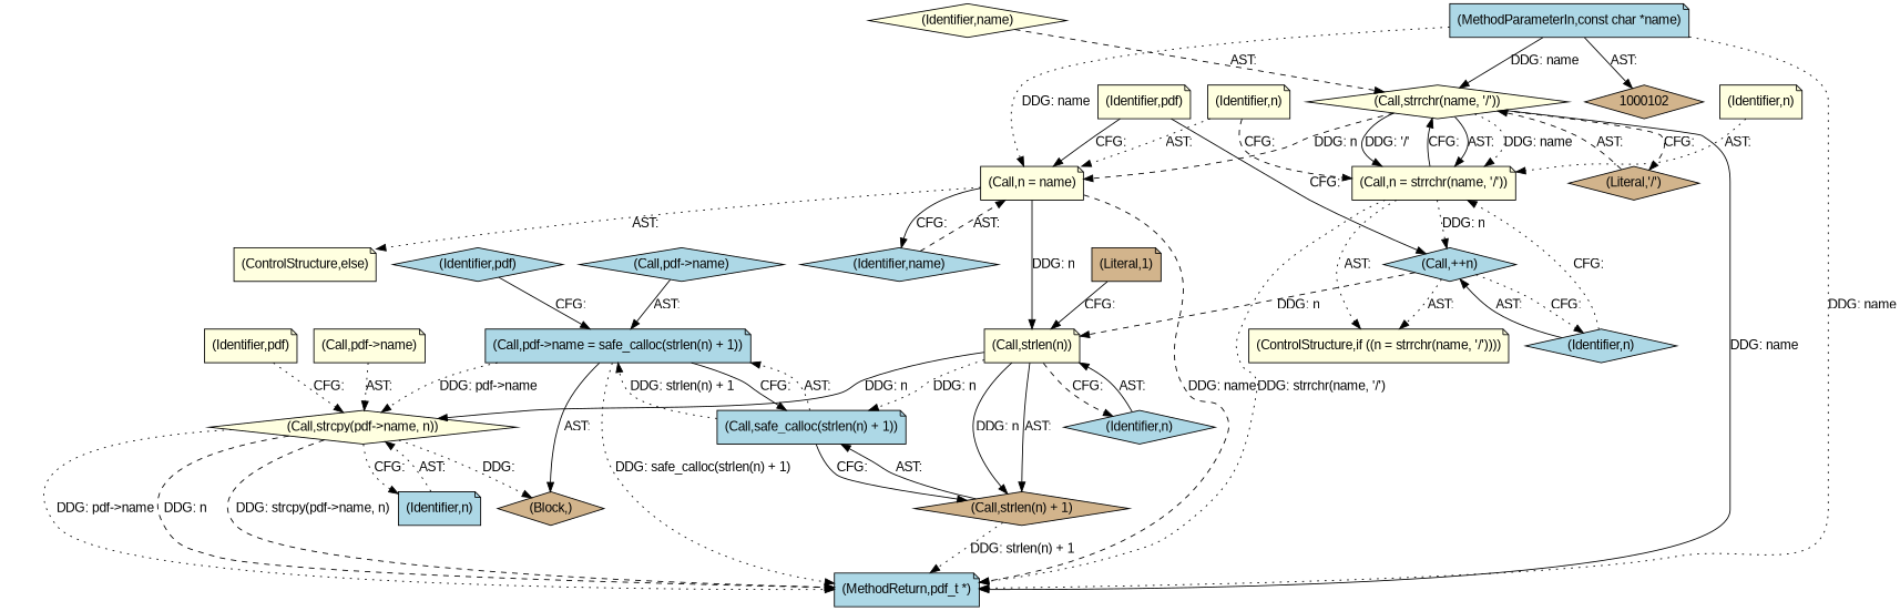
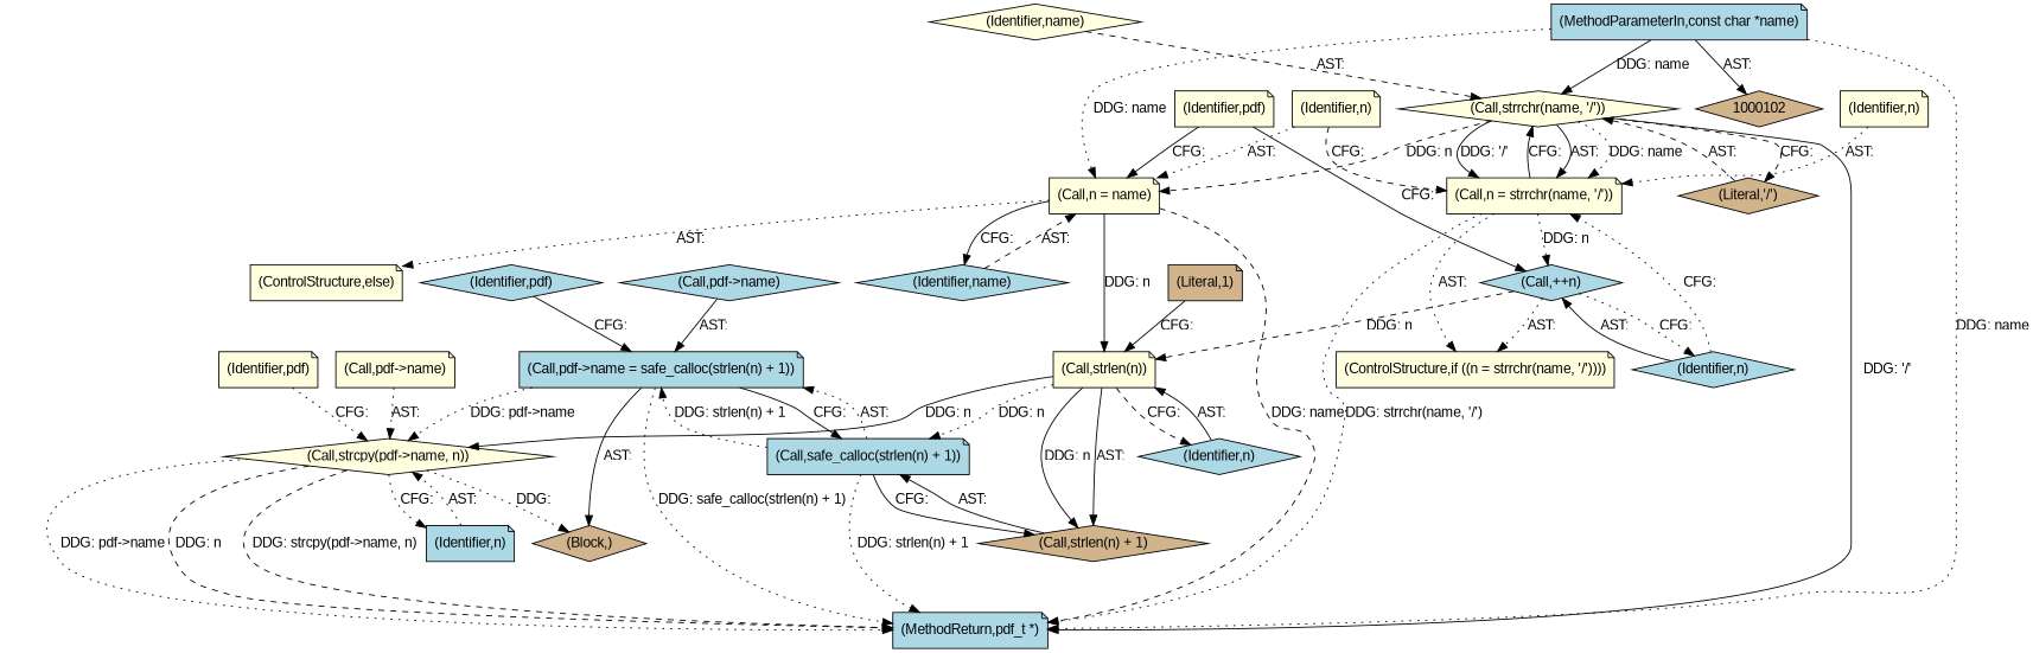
  digraph {
    fontname="Liberation Sans"
    node [fillcolor=lightyellow fontname="Liberation Sans" shape=note style=filled]
    edge [fontname="Liberation Sans" style=dotted]
    n1 [label="(Call,strcpy(pdf->name, n))" shape=diamond]
    n2 [fillcolor=lightblue label="(MethodReturn,pdf_t *)"]
    n3 [fillcolor=lightblue label="(Identifier,n)"]
    n4 [fillcolor=tan label="(Block,)" shape=diamond]
    n5 [fillcolor=lightblue label="(Call,pdf->name = safe_calloc(strlen(n) + 1))"]
    n6 [fillcolor=lightblue label="(Call,safe_calloc(strlen(n) + 1))"]
    n7 [fillcolor=tan label="(Call,strlen(n) + 1)" shape=diamond]
    n8 [label="(Call,strlen(n))"]
    n9 [fillcolor=lightblue label="(Identifier,n)" shape=diamond]
    n10 [label="(Call,n = name)"]
    n11 [label="(ControlStructure,else)"]
    n12 [fillcolor=lightblue label="(Identifier,name)" shape=diamond]
    n13 [label="(Call,strrchr(name, '/'))" shape=diamond]
    n14 [label="(Call,n = strrchr(name, '/'))"]
    n15 [fillcolor=tan label="(Literal,'/')" shape=diamond]
    n16 [fillcolor=lightblue label="(Call,++n)" shape=diamond]
    n17 [label="(ControlStructure,if ((n = strrchr(name, '/'))))"]
    n18 [fillcolor=lightblue label="(MethodParameterIn,const char *name)"]
    1000102 [fillcolor=tan shape=diamond]
    n20 [fillcolor=lightblue label="(Identifier,n)" shape=diamond]
    n21 [label="(Identifier,pdf)"]
    n22 [label="(Call,pdf->name)"]
    n23 [fillcolor=lightblue label="(Identifier,pdf)" shape=diamond]
    n24 [label="(Identifier,n)"]
    n25 [label="(Identifier,pdf)"]
    n26 [fillcolor=tan label="(Literal,1)"]
    n27 [label="(Identifier,name)" shape=diamond]
    n28 [fillcolor=lightblue label="(Call,pdf->name)" shape=diamond]
    n29 [label="(Identifier,n)"]
    n1 -> n2 [label="DDG: n" style=dashed]
    n1 -> n2 [label="DDG: strcpy(pdf->name, n)" style=dashed]
    n1 -> n2 [label="DDG: pdf->name"]
    n1 -> n3 [label="CFG: "]
    n1 -> n4 [label="DDG: "]
    n3 -> n1 [label="AST: "]
    n5 -> n1 [label="DDG: pdf->name"]
    n5 -> n2 [label="DDG: safe_calloc(strlen(n) + 1)"]
    n5 -> n4 [label="AST: " style=solid]
    n5 -> n6 [label="CFG: " style=solid]
-   n7 -> n2 [label="DDG: strlen(n) + 1"]
+   n6 -> n2 [label="DDG: strlen(n) + 1"]
    n6 -> n5 [label="AST: "]
    n6 -> n5 [label="DDG: strlen(n) + 1"]
    n6 -> n7 [label="CFG: " style=solid]
    n7 -> n6 [label="AST: " style=solid]
    n8 -> n1 [label="DDG: n" style=solid]
    n8 -> n6 [label="DDG: n"]
    n8 -> n7 [label="AST: " style=solid]
    n8 -> n7 [label="DDG: n" style=solid]
    n8 -> n9 [label="CFG: " style=dashed]
    n9 -> n8 [label="AST: " style=solid]
    n10 -> n2 [label="DDG: name" style=dashed]
    n10 -> n8 [label="DDG: n" style=solid]
    n10 -> n11 [label="AST: "]
    n10 -> n12 [label="CFG: " style=solid]
    n12 -> n10 [label="AST: " style=dashed]
-   n13 -> n2 [label="DDG: name" style=solid]
+   n13 -> n2 [label="DDG: '/'" style=solid]
    n13 -> n10 [label="DDG: n" style=dashed]
    n13 -> n14 [label="AST: " style=solid]
    n13 -> n14 [label="DDG: name"]
    n13 -> n14 [label="DDG: '/'" style=solid]
    n13 -> n15 [label="CFG: " style=dashed]
    n14 -> n2 [label="DDG: strrchr(name, '/')"]
    n14 -> n13 [label="CFG: " style=solid]
    n14 -> n16 [label="DDG: n"]
    n14 -> n17 [label="AST: "]
    n15 -> n13 [label="AST: " style=dashed]
    n16 -> n8 [label="DDG: n" style=dashed]
    n16 -> n17 [label="AST: "]
    n16 -> n20 [label="CFG: "]
    n18 -> n2 [label="DDG: name"]
    n18 -> n10 [label="DDG: name"]
    n18 -> n13 [label="DDG: name" style=solid]
    n18 -> 1000102 [label="AST: " style=solid]
    n20 -> n14 [label="CFG: "]
    n20 -> n16 [label="AST: " style=solid]
    n21 -> n1 [label="CFG: "]
    n22 -> n1 [label="AST: "]
    n23 -> n5 [label="CFG: " style=solid]
    n24 -> n10 [label="AST: "]
    n24 -> n14 [label="CFG: " style=dashed]
    n25 -> n10 [label="CFG: " style=solid]
    n25 -> n16 [label="CFG: " style=solid]
    n26 -> n8 [label="CFG: " style=solid]
    n27 -> n13 [label="AST: " style=dashed]
    n28 -> n5 [label="AST: " style=solid]
    n29 -> n14 [label="AST: "]
  }
